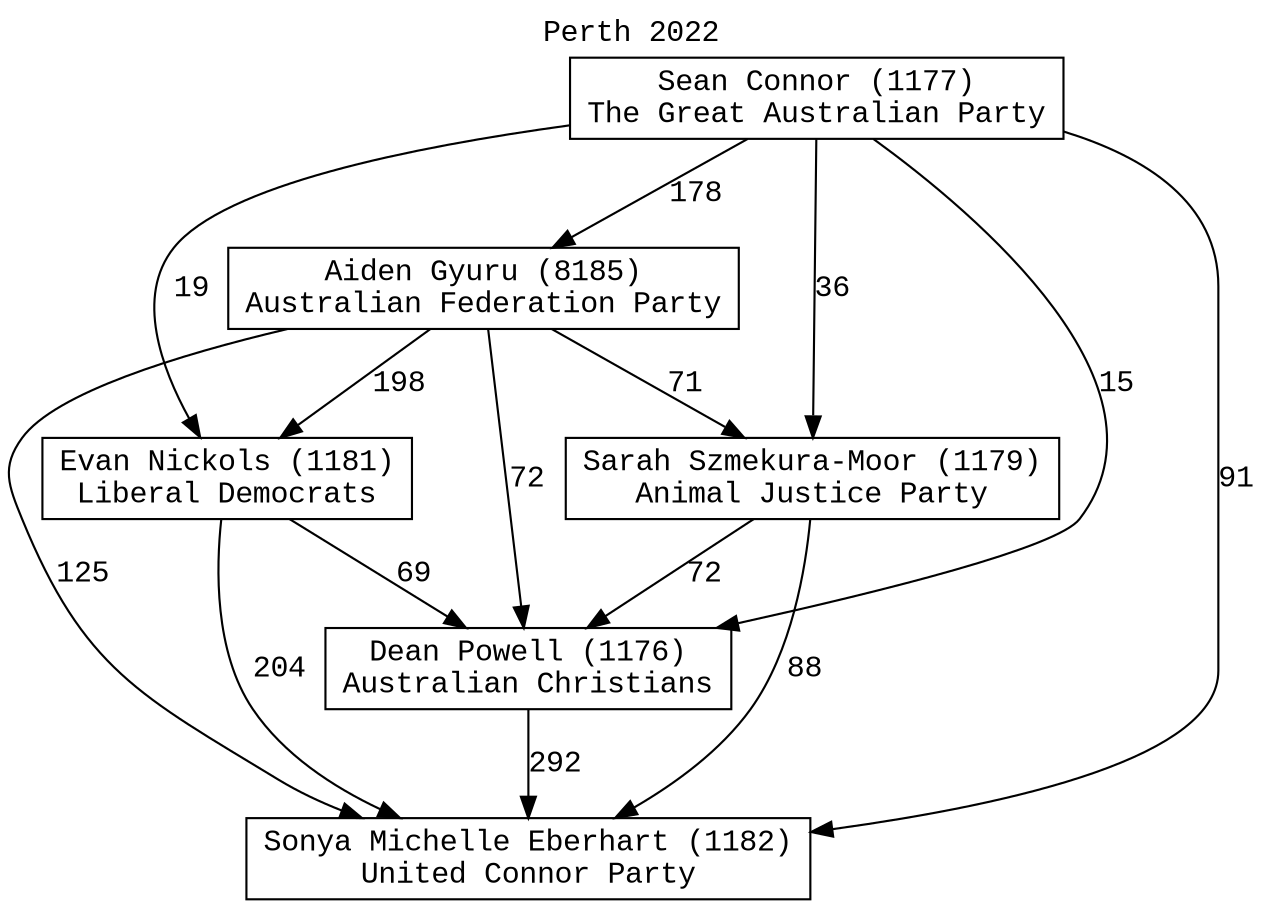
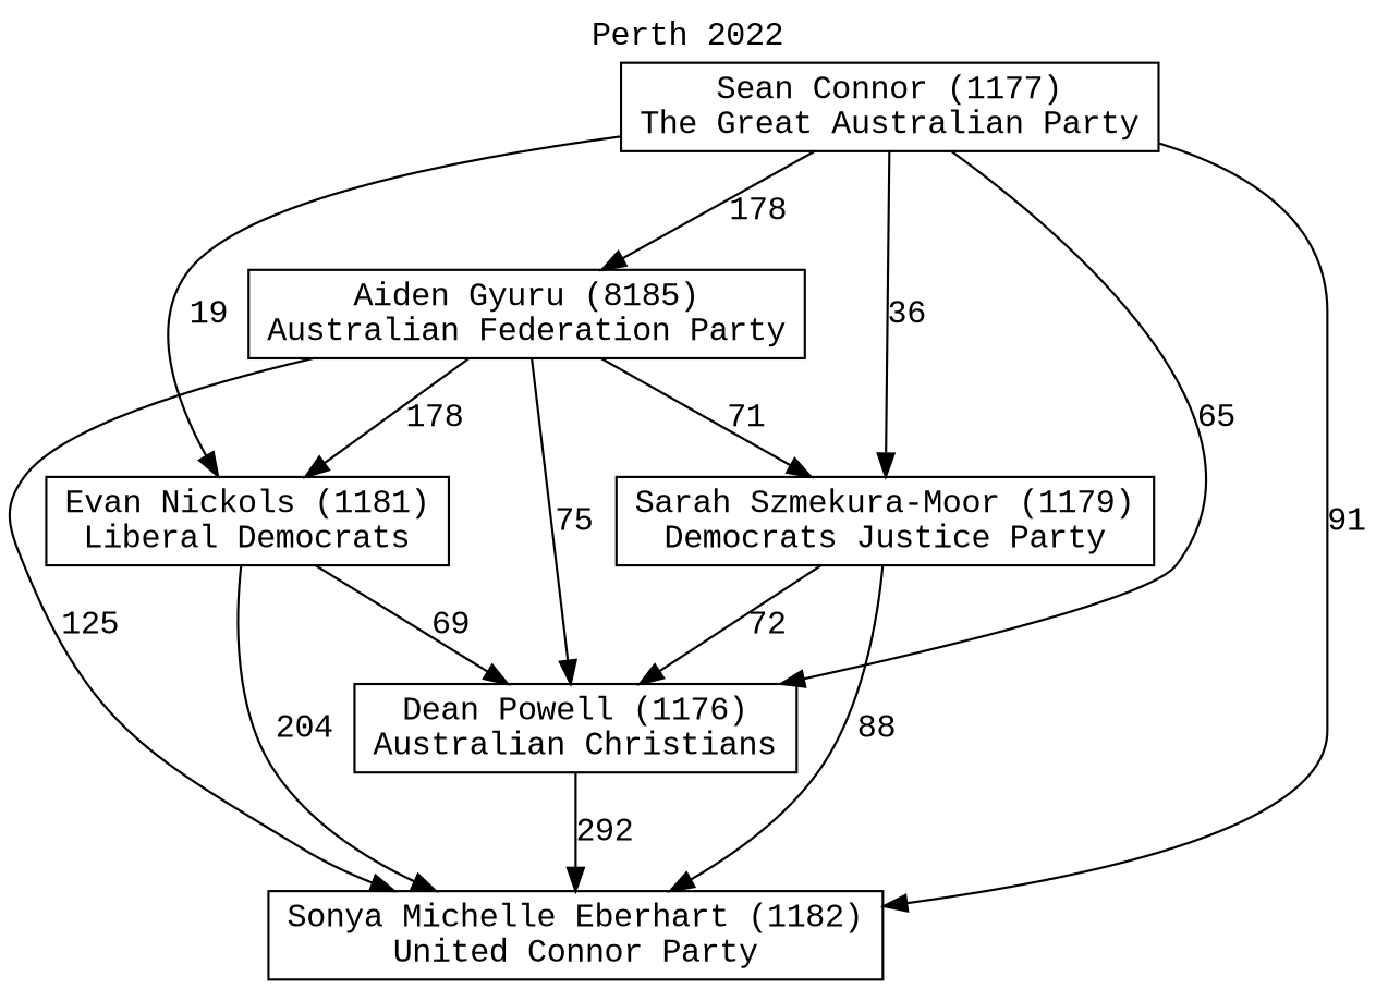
  digraph {
    fontname="Liberation Mono"
    label="Perth 2022"
    labelloc=t
    mclimit=10
    node [fontname="Liberation Mono" shape=box]
    edge [fontname="Liberation Mono"]
    n1 [label="Dean Powell (1176)\nAustralian Christians"]
    n2 [label="Sonya Michelle Eberhart (1182)\nUnited Connor Party"]
    n3 [label="Aiden Gyuru (8185)\nAustralian Federation Party"]
    n4 [label="Evan Nickols (1181)\nLiberal Democrats"]
-   n5 [label="Sarah Szmekura-Moor (1179)\nAnimal Justice Party"]
+   n5 [label="Sarah Szmekura-Moor (1179)\nDemocrats Justice Party"]
    n6 [label="Sean Connor (1177)\nThe Great Australian Party"]
    n1 -> n2 [label=292]
-   n3 -> n1 [label=72]
+   n3 -> n1 [label=75]
    n3 -> n2 [label=125]
-   n3 -> n4 [label=198]
+   n3 -> n4 [label=178]
    n3 -> n5 [label=71]
    n4 -> n1 [label=69]
    n4 -> n2 [label=204]
    n5 -> n1 [label=72]
    n5 -> n2 [label=88]
-   n6 -> n1 [label=15]
+   n6 -> n1 [label=65]
    n6 -> n2 [label=91]
    n6 -> n3 [label=178]
    n6 -> n4 [label=19]
    n6 -> n5 [label=36]
  }
